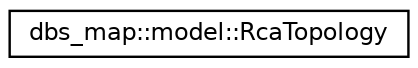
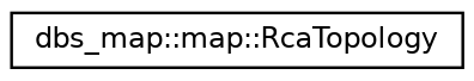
  digraph {
    rankdir=LR
    fontname="DejaVu Sans"
-   n1 [color=black fillcolor=white fontname="DejaVu Sans" fontsize=10 height=0.2 label="dbs_map::model::RcaTopology" shape=record style=filled width=0.4]
+   n1 [color=black fillcolor=white fontname="DejaVu Sans" fontsize=10 height=0.2 label="dbs_map::map::RcaTopology" shape=record style=filled width=0.4]
  }
